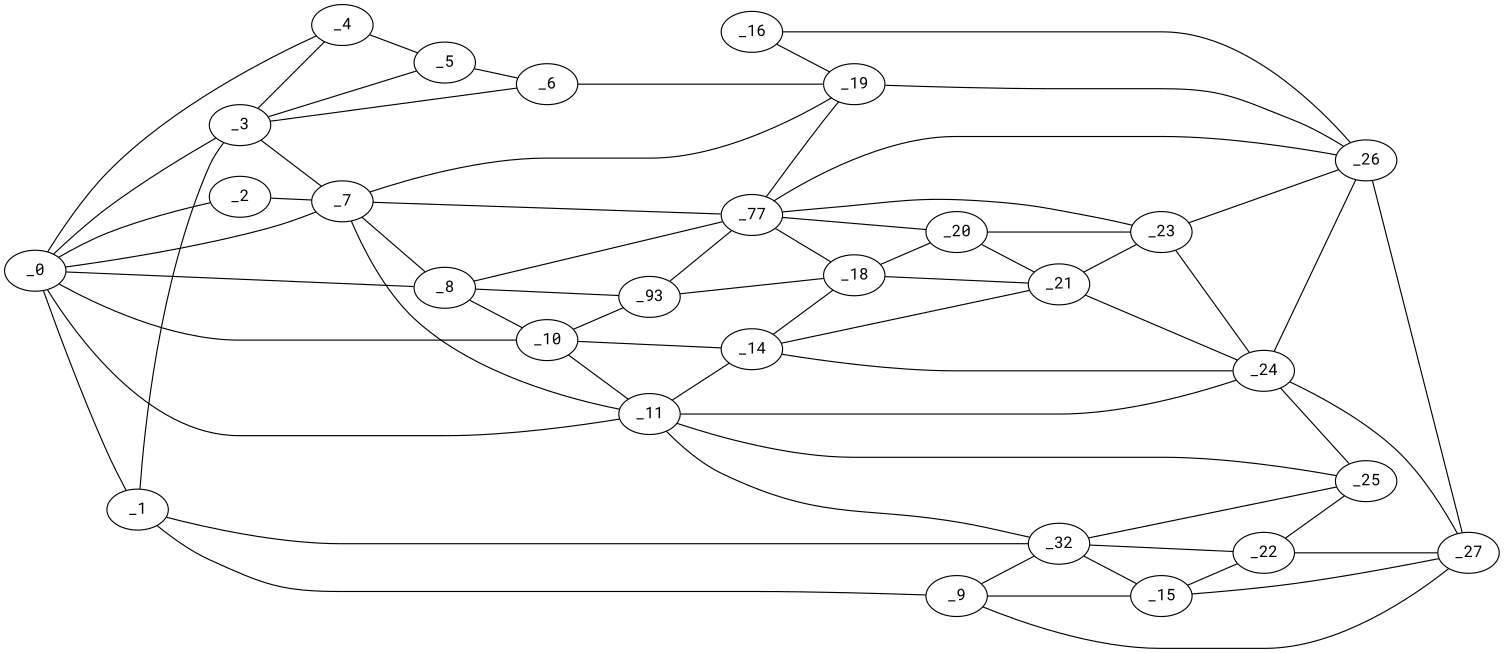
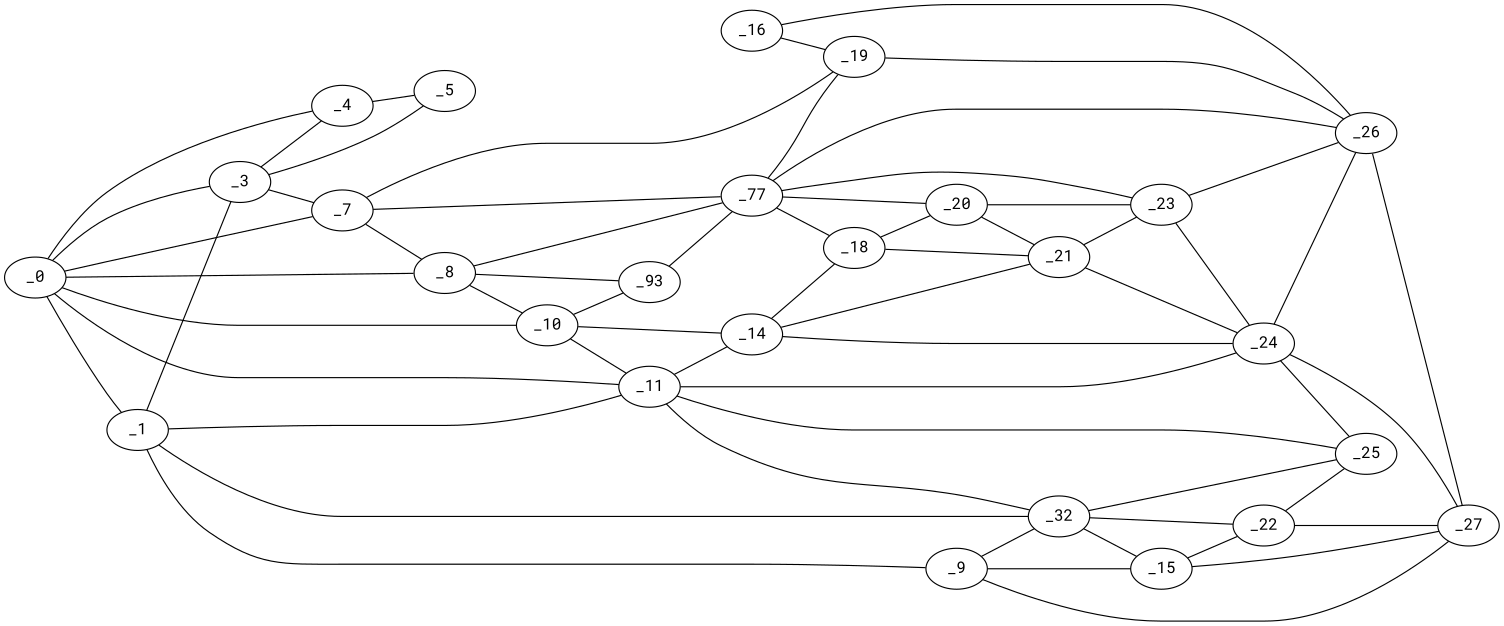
  graph {
    fontname="Roboto Mono"
    rankdir=LR
    node [fontname="Roboto Mono" x=83 y=6]
    edge [fontname="Roboto Mono" valence=2]
    _0 [x=37 y=37]
    _1 [x=39 y=120]
-   _2 [x=41 y=32]
    _3 [x=43 y=27]
    _4 [x=46 y=7]
    _7 [x=66 y=40]
    _8 [x=68 y=45]
    _10 [x=76 y=62]
    _11 [x=78 y=83]
    _9 [x=69 y=124]
    n11 [label=_32 x=78 y=103]
    _5 [x=54]
-   _6 [x=63 y=5]
    _19 [x=88 y=23]
    n15 [label=_77 y=50]
    n16 [label=_93 x=79 y=51]
    _14 [x=80 y=70]
    _24 [x=92 y=77]
    _25 [x=92 y=94]
    _15 [x=82 y=111]
    _27 [x=93 y=113]
    _22 [x=91 y=106]
    _26 [x=93 y=28]
    _18 [y=58]
    _20 [x=91 y=54]
    _23 [x=92 y=47]
    _21 [x=91 y=67]
    _16
    _0 -- _1 [valence=1]
-   _0 -- _2
    _0 -- _3 [valence=1]
    _0 -- _4 [valence=1]
    _0 -- _7 [valence=1]
    _0 -- _8
    _0 -- _10
    _0 -- _11 [valence=1]
    _1 -- _3 [valence=1]
-   _7 -- _11 [valence=1]
+   _1 -- _11 [valence=1]
    _1 -- _9 [valence=1]
    _1 -- n11
-   _2 -- _7
    _3 -- _4
    _3 -- _7 [valence=1]
    _3 -- _5 [valence=1]
-   _3 -- _6
    _4 -- _5 [valence=1]
    _7 -- _8 [valence=1]
    _7 -- _19
    _7 -- n15
    _8 -- _10
    _8 -- n15
    _8 -- n16
    _10 -- _11
    _10 -- n16
    _10 -- _14 [valence=1]
    _11 -- n11
    _11 -- _14 [valence=1]
    _11 -- _24
    _11 -- _25
    _9 -- n11 [valence=1]
    _9 -- _15
    _9 -- _27 [valence=1]
    n11 -- _25 [valence=1]
    n11 -- _15
    n11 -- _22
-   _5 -- _6 [valence=1]
-   _6 -- _19 [valence=1]
    _19 -- _26
    n15 -- _19 [valence=1]
    n15 -- _26
    n15 -- _18 [valence=1]
    n15 -- _20
    n15 -- _23
    n16 -- n15
-   n16 -- _18
    _14 -- _24
    _14 -- _18
    _14 -- _21 [valence=1]
    _24 -- _25 [valence=1]
    _24 -- _27
    _24 -- _26 [valence=1]
    _15 -- _27
    _15 -- _22
    _22 -- _25
    _22 -- _27
    _26 -- _27 [valence=1]
    _18 -- _20
    _18 -- _21
    _20 -- _23
    _20 -- _21
    _23 -- _24 [valence=1]
    _23 -- _26
    _21 -- _24
    _21 -- _23
    _16 -- _19 [valence=1]
    _16 -- _26 [valence=1]
  }
